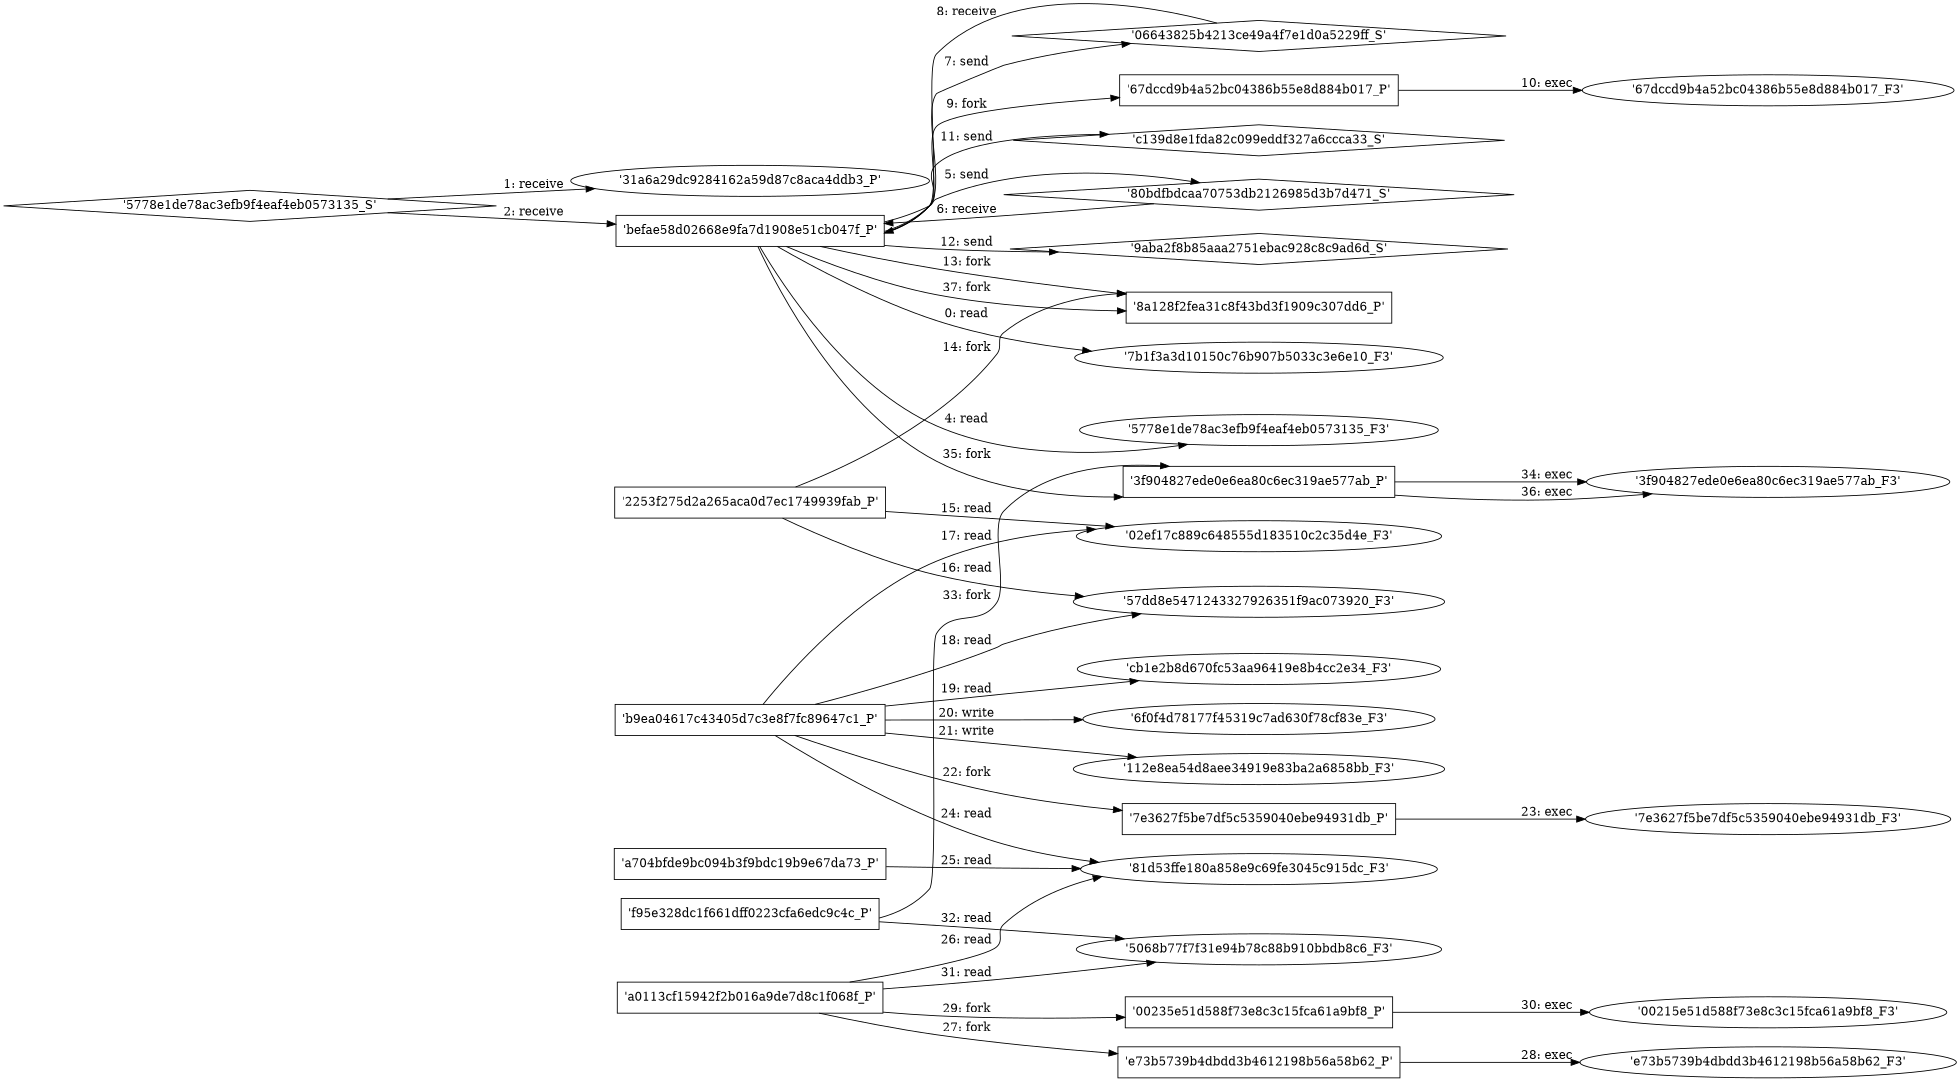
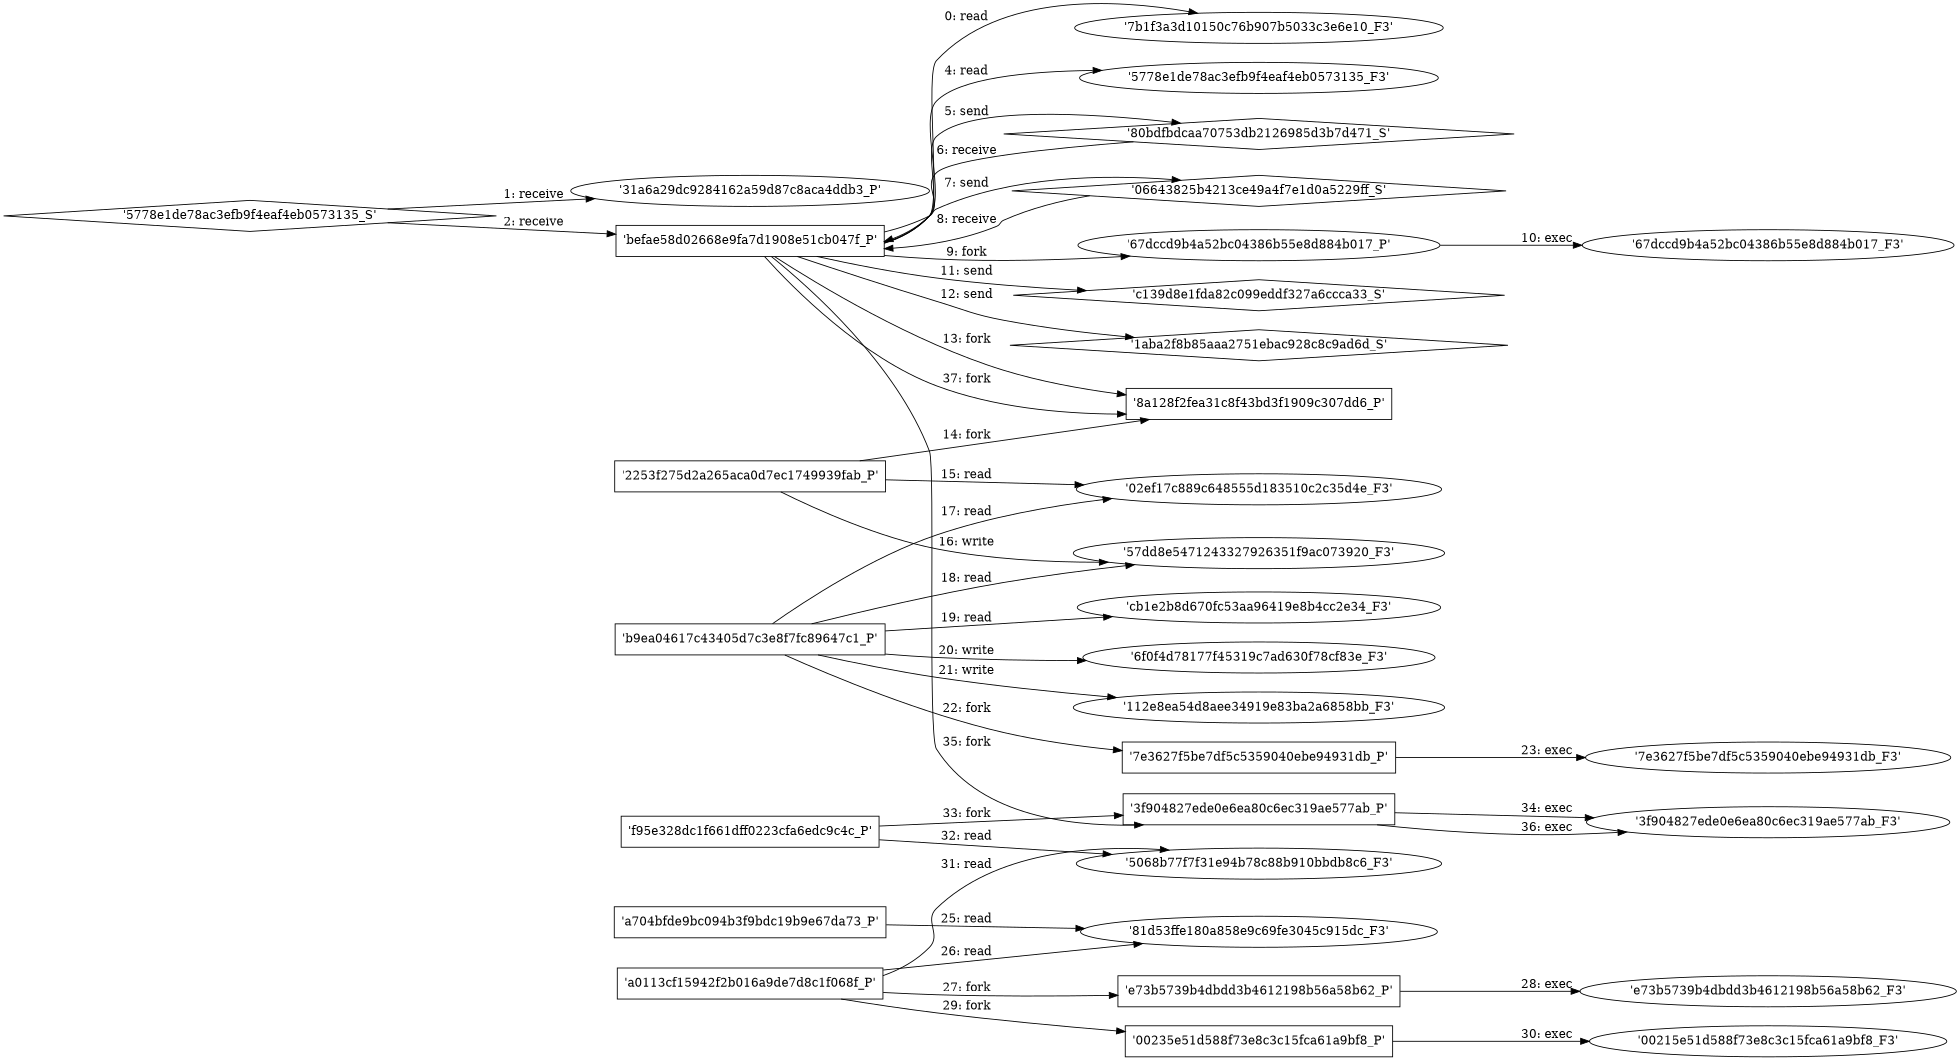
  digraph {
    engine=neato
    fixedsize=false
    fontsize=10
    nodesep=0.3
    rankdir=LR
    ranksep=0
    splines=true
    node [node_type=Process shape=ellipse]
    "'5778e1de78ac3efb9f4eaf4eb0573135_S'" [node_type=Socket shape=diamond]
    "'31a6a29dc9284162a59d87c8aca4ddb3_P'"
    "'befae58d02668e9fa7d1908e51cb047f_P'" [shape=box]
    "'7b1f3a3d10150c76b907b5033c3e6e10_F3'" [node_type=file]
    "'5778e1de78ac3efb9f4eaf4eb0573135_F3'" [node_type=file]
    "'80bdfbdcaa70753db2126985d3b7d471_S'" [node_type=Socket shape=diamond]
    "'06643825b4213ce49a4f7e1d0a5229ff_S'" [node_type=Socket shape=diamond]
-   "'67dccd9b4a52bc04386b55e8d884b017_P'" [shape=box]
+   "'67dccd9b4a52bc04386b55e8d884b017_P'"
    "'c139d8e1fda82c099eddf327a6ccca33_S'" [node_type=Socket shape=diamond]
-   "'9aba2f8b85aaa2751ebac928c8c9ad6d_S'" [node_type=Socket shape=diamond]
+   "'9aba2f8b85aaa2751ebac928c8c9ad6d_S'" [node_type=Socket shape=diamond label="'1aba2f8b85aaa2751ebac928c8c9ad6d_S'"]
    "'8a128f2fea31c8f43bd3f1909c307dd6_P'" [shape=box]
    "'3f904827ede0e6ea80c6ec319ae577ab_P'" [shape=box]
    "'67dccd9b4a52bc04386b55e8d884b017_F3'" [node_type=File]
    "'3f904827ede0e6ea80c6ec319ae577ab_F3'" [node_type=File]
    n15 [label="'2253f275d2a265aca0d7ec1749939fab_P'" shape=box]
    "'02ef17c889c648555d183510c2c35d4e_F3'" [node_type=file]
    "'57dd8e5471243327926351f9ac073920_F3'" [node_type=file]
    "'b9ea04617c43405d7c3e8f7fc89647c1_P'" [shape=box]
    "'cb1e2b8d670fc53aa96419e8b4cc2e34_F3'" [node_type=file]
    "'6f0f4d78177f45319c7ad630f78cf83e_F3'" [node_type=file]
    "'112e8ea54d8aee34919e83ba2a6858bb_F3'" [node_type=file]
    "'7e3627f5be7df5c5359040ebe94931db_P'" [shape=box]
    "'81d53ffe180a858e9c69fe3045c915dc_F3'" [node_type=file]
    "'7e3627f5be7df5c5359040ebe94931db_F3'" [node_type=File]
    "'a704bfde9bc094b3f9bdc19b9e67da73_P'" [shape=box]
    "'a0113cf15942f2b016a9de7d8c1f068f_P'" [shape=box]
    "'e73b5739b4dbdd3b4612198b56a58b62_P'" [shape=box]
    n28 [label="'00235e51d588f73e8c3c15fca61a9bf8_P'" shape=box]
    "'5068b77f7f31e94b78c88b910bbdb8c6_F3'" [node_type=file]
    "'e73b5739b4dbdd3b4612198b56a58b62_F3'" [node_type=File]
    "'00215e51d588f73e8c3c15fca61a9bf8_F3'" [node_type=File]
    "'f95e328dc1f661dff0223cfa6edc9c4c_P'" [shape=box]
    "'5778e1de78ac3efb9f4eaf4eb0573135_S'" -> "'31a6a29dc9284162a59d87c8aca4ddb3_P'" [label="1: receive"]
    "'5778e1de78ac3efb9f4eaf4eb0573135_S'" -> "'befae58d02668e9fa7d1908e51cb047f_P'" [label="2: receive"]
    "'befae58d02668e9fa7d1908e51cb047f_P'" -> "'7b1f3a3d10150c76b907b5033c3e6e10_F3'" [label="0: read"]
    "'befae58d02668e9fa7d1908e51cb047f_P'" -> "'5778e1de78ac3efb9f4eaf4eb0573135_F3'" [label="4: read"]
    "'befae58d02668e9fa7d1908e51cb047f_P'" -> "'80bdfbdcaa70753db2126985d3b7d471_S'" [label="5: send"]
    "'befae58d02668e9fa7d1908e51cb047f_P'" -> "'06643825b4213ce49a4f7e1d0a5229ff_S'" [label="7: send"]
    "'befae58d02668e9fa7d1908e51cb047f_P'" -> "'67dccd9b4a52bc04386b55e8d884b017_P'" [label="9: fork"]
    "'befae58d02668e9fa7d1908e51cb047f_P'" -> "'c139d8e1fda82c099eddf327a6ccca33_S'" [label="11: send"]
    "'befae58d02668e9fa7d1908e51cb047f_P'" -> "'9aba2f8b85aaa2751ebac928c8c9ad6d_S'" [label="12: send"]
    "'befae58d02668e9fa7d1908e51cb047f_P'" -> "'8a128f2fea31c8f43bd3f1909c307dd6_P'" [label="13: fork"]
    "'befae58d02668e9fa7d1908e51cb047f_P'" -> "'8a128f2fea31c8f43bd3f1909c307dd6_P'" [label="37: fork"]
    "'befae58d02668e9fa7d1908e51cb047f_P'" -> "'3f904827ede0e6ea80c6ec319ae577ab_P'" [label="35: fork"]
    "'80bdfbdcaa70753db2126985d3b7d471_S'" -> "'befae58d02668e9fa7d1908e51cb047f_P'" [label="6: receive"]
    "'06643825b4213ce49a4f7e1d0a5229ff_S'" -> "'befae58d02668e9fa7d1908e51cb047f_P'" [label="8: receive"]
    "'67dccd9b4a52bc04386b55e8d884b017_P'" -> "'67dccd9b4a52bc04386b55e8d884b017_F3'" [label="10: exec"]
    "'3f904827ede0e6ea80c6ec319ae577ab_P'" -> "'3f904827ede0e6ea80c6ec319ae577ab_F3'" [label="34: exec"]
    "'3f904827ede0e6ea80c6ec319ae577ab_P'" -> "'3f904827ede0e6ea80c6ec319ae577ab_F3'" [label="36: exec"]
    n15 -> "'8a128f2fea31c8f43bd3f1909c307dd6_P'" [label="14: fork"]
    n15 -> "'02ef17c889c648555d183510c2c35d4e_F3'" [label="15: read"]
-   n15 -> "'57dd8e5471243327926351f9ac073920_F3'" [label="16: read"]
+   n15 -> "'57dd8e5471243327926351f9ac073920_F3'" [label="16: write"]
    "'b9ea04617c43405d7c3e8f7fc89647c1_P'" -> "'02ef17c889c648555d183510c2c35d4e_F3'" [label="17: read"]
    "'b9ea04617c43405d7c3e8f7fc89647c1_P'" -> "'57dd8e5471243327926351f9ac073920_F3'" [label="18: read"]
    "'b9ea04617c43405d7c3e8f7fc89647c1_P'" -> "'cb1e2b8d670fc53aa96419e8b4cc2e34_F3'" [label="19: read"]
    "'b9ea04617c43405d7c3e8f7fc89647c1_P'" -> "'6f0f4d78177f45319c7ad630f78cf83e_F3'" [label="20: write"]
    "'b9ea04617c43405d7c3e8f7fc89647c1_P'" -> "'112e8ea54d8aee34919e83ba2a6858bb_F3'" [label="21: write"]
    "'b9ea04617c43405d7c3e8f7fc89647c1_P'" -> "'7e3627f5be7df5c5359040ebe94931db_P'" [label="22: fork"]
-   "'b9ea04617c43405d7c3e8f7fc89647c1_P'" -> "'81d53ffe180a858e9c69fe3045c915dc_F3'" [label="24: read"]
    "'7e3627f5be7df5c5359040ebe94931db_P'" -> "'7e3627f5be7df5c5359040ebe94931db_F3'" [label="23: exec"]
    "'a704bfde9bc094b3f9bdc19b9e67da73_P'" -> "'81d53ffe180a858e9c69fe3045c915dc_F3'" [label="25: read"]
    "'a0113cf15942f2b016a9de7d8c1f068f_P'" -> "'81d53ffe180a858e9c69fe3045c915dc_F3'" [label="26: read"]
    "'a0113cf15942f2b016a9de7d8c1f068f_P'" -> "'e73b5739b4dbdd3b4612198b56a58b62_P'" [label="27: fork"]
    "'a0113cf15942f2b016a9de7d8c1f068f_P'" -> n28 [label="29: fork"]
    "'a0113cf15942f2b016a9de7d8c1f068f_P'" -> "'5068b77f7f31e94b78c88b910bbdb8c6_F3'" [label="31: read"]
    "'e73b5739b4dbdd3b4612198b56a58b62_P'" -> "'e73b5739b4dbdd3b4612198b56a58b62_F3'" [label="28: exec"]
    n28 -> "'00215e51d588f73e8c3c15fca61a9bf8_F3'" [label="30: exec"]
    "'f95e328dc1f661dff0223cfa6edc9c4c_P'" -> "'3f904827ede0e6ea80c6ec319ae577ab_P'" [label="33: fork"]
    "'f95e328dc1f661dff0223cfa6edc9c4c_P'" -> "'5068b77f7f31e94b78c88b910bbdb8c6_F3'" [label="32: read"]
  }
